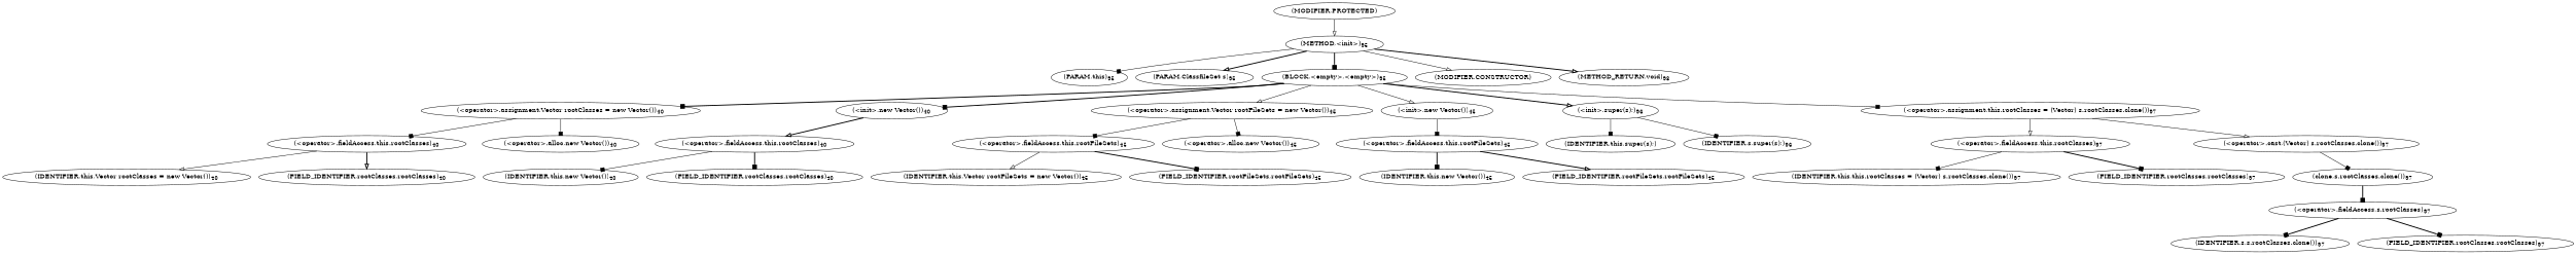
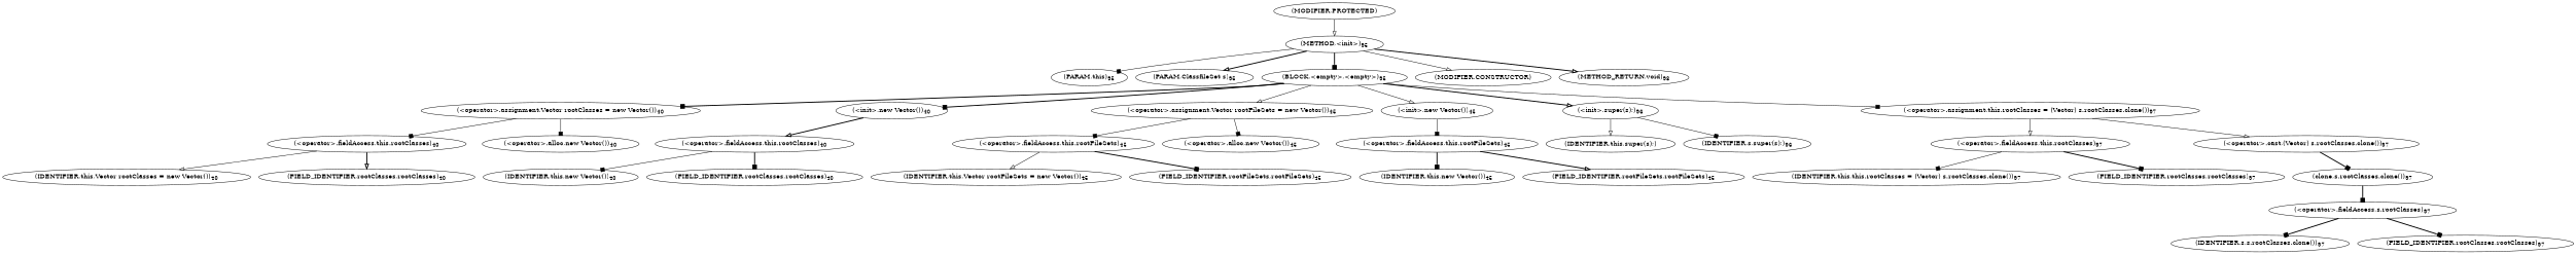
  digraph {
    edge [arrowhead=box style=solid]
    n1 [label=<(METHOD,&lt;init&gt;)<SUB>95</SUB>>]
    n2 [label=<(PARAM,this)<SUB>95</SUB>>]
    n3 [label=<(PARAM,ClassfileSet s)<SUB>95</SUB>>]
    n4 [label=<(BLOCK,&lt;empty&gt;,&lt;empty&gt;)<SUB>95</SUB>>]
    n5 [label=<(MODIFIER,CONSTRUCTOR)>]
    n6 [label=<(METHOD_RETURN,void)<SUB>98</SUB>>]
    n7 [label=<(&lt;operator&gt;.assignment,Vector rootClasses = new Vector())<SUB>40</SUB>>]
    n8 [label=<(&lt;init&gt;,new Vector())<SUB>40</SUB>>]
    n9 [label=<(&lt;operator&gt;.assignment,Vector rootFileSets = new Vector())<SUB>45</SUB>>]
    n10 [label=<(&lt;init&gt;,new Vector())<SUB>45</SUB>>]
    n11 [label=<(&lt;init&gt;,super(s);)<SUB>96</SUB>>]
    n12 [label=<(&lt;operator&gt;.assignment,this.rootClasses = (Vector) s.rootClasses.clone())<SUB>97</SUB>>]
    n13 [label=<(MODIFIER,PROTECTED)>]
    n14 [label=<(&lt;operator&gt;.fieldAccess,this.rootClasses)<SUB>40</SUB>>]
    n15 [label=<(&lt;operator&gt;.alloc,new Vector())<SUB>40</SUB>>]
    n16 [label=<(&lt;operator&gt;.fieldAccess,this.rootClasses)<SUB>40</SUB>>]
    n17 [label=<(&lt;operator&gt;.fieldAccess,this.rootFileSets)<SUB>45</SUB>>]
    n18 [label=<(&lt;operator&gt;.alloc,new Vector())<SUB>45</SUB>>]
    n19 [label=<(&lt;operator&gt;.fieldAccess,this.rootFileSets)<SUB>45</SUB>>]
    n20 [label=<(IDENTIFIER,this,super(s);)>]
    n21 [label=<(IDENTIFIER,s,super(s);)<SUB>96</SUB>>]
    n22 [label=<(&lt;operator&gt;.fieldAccess,this.rootClasses)<SUB>97</SUB>>]
    n23 [label=<(&lt;operator&gt;.cast,(Vector) s.rootClasses.clone())<SUB>97</SUB>>]
    n24 [label=<(IDENTIFIER,this,Vector rootClasses = new Vector())<SUB>40</SUB>>]
    n25 [label=<(FIELD_IDENTIFIER,rootClasses,rootClasses)<SUB>40</SUB>>]
    n26 [label=<(IDENTIFIER,this,new Vector())<SUB>40</SUB>>]
    n27 [label=<(FIELD_IDENTIFIER,rootClasses,rootClasses)<SUB>40</SUB>>]
    n28 [label=<(IDENTIFIER,this,Vector rootFileSets = new Vector())<SUB>45</SUB>>]
    n29 [label=<(FIELD_IDENTIFIER,rootFileSets,rootFileSets)<SUB>45</SUB>>]
    n30 [label=<(IDENTIFIER,this,new Vector())<SUB>45</SUB>>]
    n31 [label=<(FIELD_IDENTIFIER,rootFileSets,rootFileSets)<SUB>45</SUB>>]
    n32 [label=<(IDENTIFIER,this,this.rootClasses = (Vector) s.rootClasses.clone())<SUB>97</SUB>>]
    n33 [label=<(FIELD_IDENTIFIER,rootClasses,rootClasses)<SUB>97</SUB>>]
    n34 [label=<(clone,s.rootClasses.clone())<SUB>97</SUB>>]
    n35 [label=<(&lt;operator&gt;.fieldAccess,s.rootClasses)<SUB>97</SUB>>]
    n36 [label=<(IDENTIFIER,s,s.rootClasses.clone())<SUB>97</SUB>>]
    n37 [label=<(FIELD_IDENTIFIER,rootClasses,rootClasses)<SUB>97</SUB>>]
    n1 -> n2
    n1 -> n3 [arrowhead=onormal style=bold]
    n1 -> n4 [style=bold]
    n1 -> n5 [arrowhead=onormal]
    n1 -> n6 [arrowhead=onormal style=bold]
    n4 -> n7 [style=bold]
    n4 -> n8 [style=bold]
    n4 -> n9 [arrowhead=onormal]
    n4 -> n10 [arrowhead=onormal]
    n4 -> n11 [arrowhead=onormal style=bold]
    n4 -> n12
    n7 -> n14
    n7 -> n15
    n8 -> n16 [arrowhead=onormal style=bold]
    n9 -> n17
    n9 -> n18
    n10 -> n19
-   n11 -> n20
+   n11 -> n20 [arrowhead=onormal]
    n11 -> n21
    n12 -> n22 [arrowhead=onormal]
    n12 -> n23 [arrowhead=onormal]
    n13 -> n1 [arrowhead=onormal]
    n14 -> n24 [arrowhead=onormal]
    n14 -> n25 [arrowhead=onormal style=bold]
    n16 -> n26
    n16 -> n27 [style=bold]
    n17 -> n28 [arrowhead=onormal]
    n17 -> n29 [style=bold]
    n19 -> n30 [style=bold]
    n19 -> n31 [arrowhead=onormal style=bold]
    n22 -> n32
    n22 -> n33 [style=bold]
-   n23 -> n34
+   n23 -> n34 [style=bold]
    n34 -> n35 [style=bold]
    n35 -> n36 [style=bold]
    n35 -> n37 [style=bold]
  }
